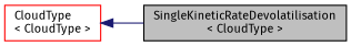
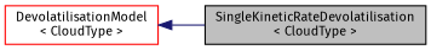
  digraph {
    rankdir=LR
    fontname="Fira Sans"
    node [fontname="Fira Sans" fontsize=10 shape=record]
    n1 [color=black fillcolor=grey75 fontcolor=black height=0.2 label="SingleKineticRateDevolatilisation\l\< CloudType \>" style=filled width=0.4]
-   n2 [color=red height=0.2 label="CloudType\l\< CloudType \>" width=0.4]
+   n2 [color=red height=0.2 label="DevolatilisationModel\l\< CloudType \>" width=0.4]
    n2 -> n1 [color=midnightblue dir=back fontname="Fira Sans" fontsize=10 labelfontname=FreeSans labelfontsize=10 style=solid]
  }
